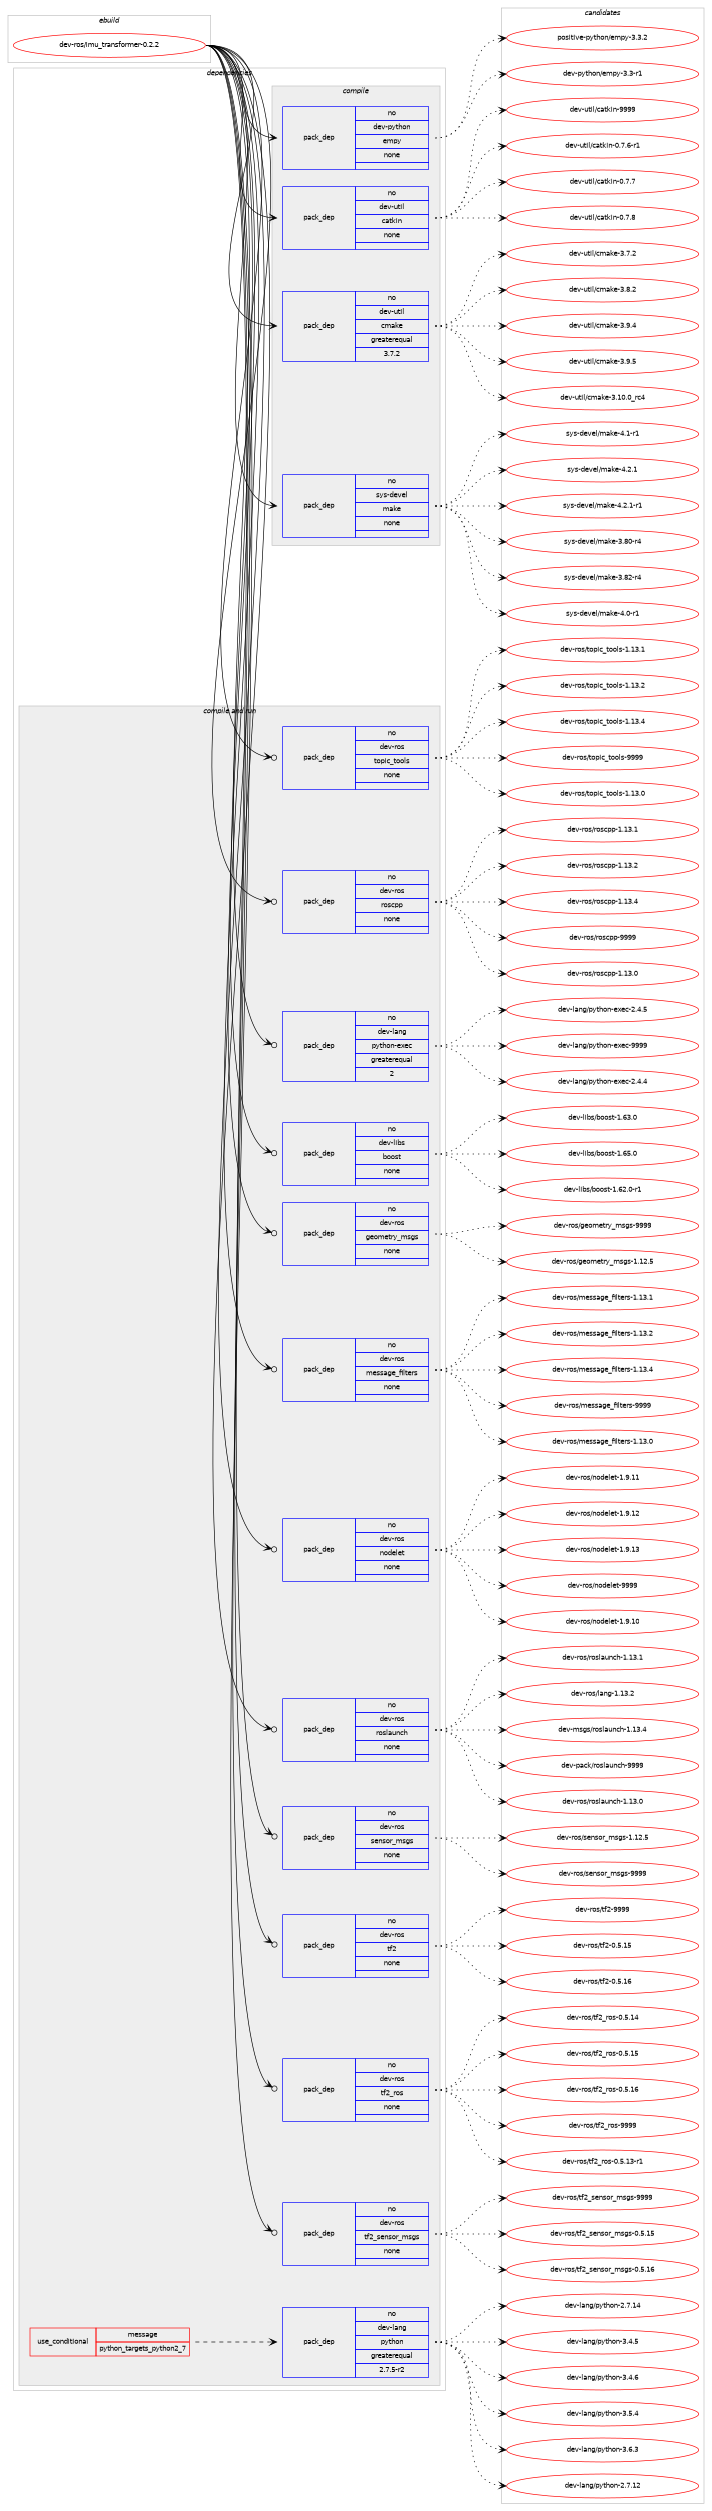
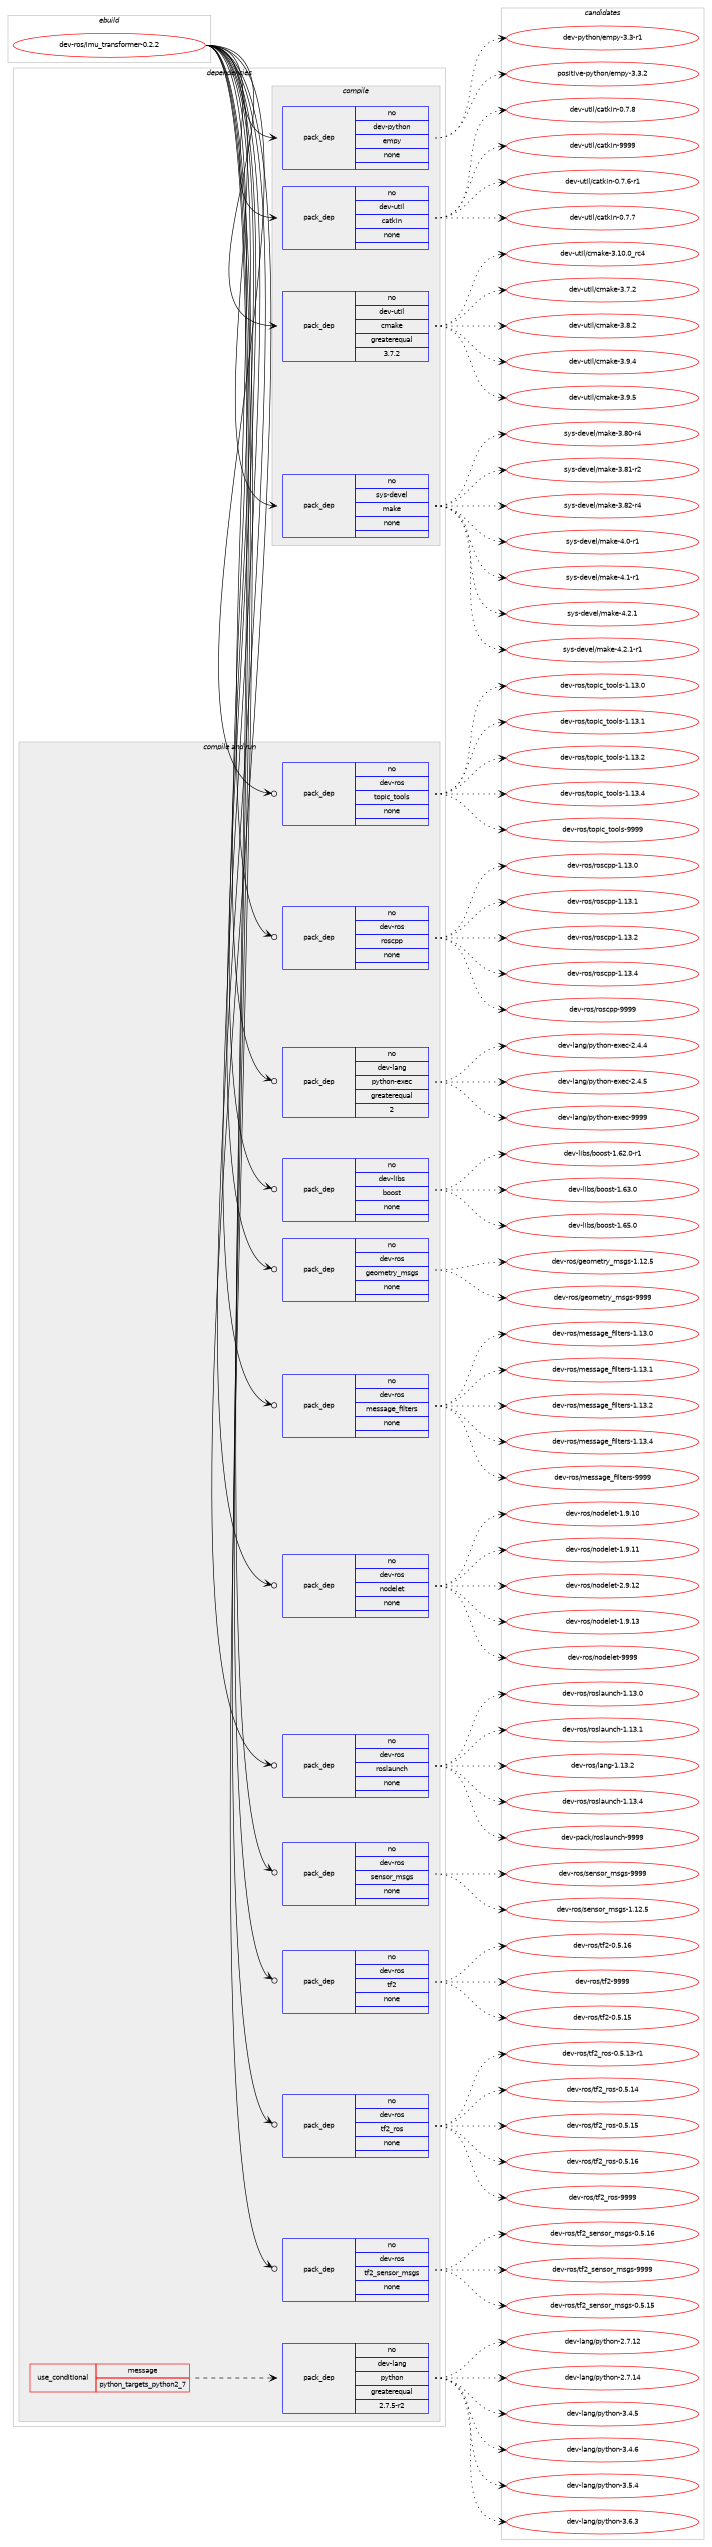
  digraph {
    compound=true
    concentrate=true
    fontname=Helvetica
    fontsize=10
    newrank=true
    rankdir=LR
    ranksep=1.5
    node [color=red fontname=Helvetica fontsize=10]
    edge [arrowhead=vee headport=w style=dotted tailport=e weight=100]
    n1 [label="dev-ros/imu_transformer-0.2.2" width=4]
    n2 [color=blue label=<<TABLE BORDER="0" CELLBORDER="1" CELLSPACING="0" CELLPADDING="4" WIDTH="220"><TR><TD ROWSPAN="6" CELLPADDING="30">pack_dep</TD></TR><TR><TD WIDTH="110">no</TD></TR><TR><TD>dev-python</TD></TR><TR><TD>empy</TD></TR><TR><TD>none</TD></TR><TR><TD></TD></TR></TABLE>> shape=none]
    n3 [color=blue label=<<TABLE BORDER="0" CELLBORDER="1" CELLSPACING="0" CELLPADDING="4" WIDTH="220"><TR><TD ROWSPAN="6" CELLPADDING="30">pack_dep</TD></TR><TR><TD WIDTH="110">no</TD></TR><TR><TD>dev-util</TD></TR><TR><TD>catkin</TD></TR><TR><TD>none</TD></TR><TR><TD></TD></TR></TABLE>> shape=none]
    n4 [color=blue label=<<TABLE BORDER="0" CELLBORDER="1" CELLSPACING="0" CELLPADDING="4" WIDTH="220"><TR><TD ROWSPAN="6" CELLPADDING="30">pack_dep</TD></TR><TR><TD WIDTH="110">no</TD></TR><TR><TD>dev-util</TD></TR><TR><TD>cmake</TD></TR><TR><TD>greaterequal</TD></TR><TR><TD>3.7.2</TD></TR></TABLE>> shape=none]
    n5 [color=blue label=<<TABLE BORDER="0" CELLBORDER="1" CELLSPACING="0" CELLPADDING="4" WIDTH="220"><TR><TD ROWSPAN="6" CELLPADDING="30">pack_dep</TD></TR><TR><TD WIDTH="110">no</TD></TR><TR><TD>sys-devel</TD></TR><TR><TD>make</TD></TR><TR><TD>none</TD></TR><TR><TD></TD></TR></TABLE>> shape=none]
    n6 [color=blue label=<<TABLE BORDER="0" CELLBORDER="1" CELLSPACING="0" CELLPADDING="4" WIDTH="220"><TR><TD ROWSPAN="6" CELLPADDING="30">pack_dep</TD></TR><TR><TD WIDTH="110">no</TD></TR><TR><TD>dev-lang</TD></TR><TR><TD>python</TD></TR><TR><TD>greaterequal</TD></TR><TR><TD>2.7.5-r2</TD></TR></TABLE>> shape=none]
    n7 [label=<<TABLE BORDER="0" CELLBORDER="1" CELLSPACING="0" CELLPADDING="4"><TR><TD ROWSPAN="3" CELLPADDING="10">use_conditional</TD></TR><TR><TD>message</TD></TR><TR><TD>python_targets_python2_7</TD></TR></TABLE>> shape=none]
    n8 [color=blue label=<<TABLE BORDER="0" CELLBORDER="1" CELLSPACING="0" CELLPADDING="4" WIDTH="220"><TR><TD ROWSPAN="6" CELLPADDING="30">pack_dep</TD></TR><TR><TD WIDTH="110">no</TD></TR><TR><TD>dev-ros</TD></TR><TR><TD>roscpp</TD></TR><TR><TD>none</TD></TR><TR><TD></TD></TR></TABLE>> shape=none]
    n9 [color=blue label=<<TABLE BORDER="0" CELLBORDER="1" CELLSPACING="0" CELLPADDING="4" WIDTH="220"><TR><TD ROWSPAN="6" CELLPADDING="30">pack_dep</TD></TR><TR><TD WIDTH="110">no</TD></TR><TR><TD>dev-lang</TD></TR><TR><TD>python-exec</TD></TR><TR><TD>greaterequal</TD></TR><TR><TD>2</TD></TR></TABLE>> shape=none]
    n10 [color=blue label=<<TABLE BORDER="0" CELLBORDER="1" CELLSPACING="0" CELLPADDING="4" WIDTH="220"><TR><TD ROWSPAN="6" CELLPADDING="30">pack_dep</TD></TR><TR><TD WIDTH="110">no</TD></TR><TR><TD>dev-libs</TD></TR><TR><TD>boost</TD></TR><TR><TD>none</TD></TR><TR><TD></TD></TR></TABLE>> shape=none]
    n11 [color=blue label=<<TABLE BORDER="0" CELLBORDER="1" CELLSPACING="0" CELLPADDING="4" WIDTH="220"><TR><TD ROWSPAN="6" CELLPADDING="30">pack_dep</TD></TR><TR><TD WIDTH="110">no</TD></TR><TR><TD>dev-ros</TD></TR><TR><TD>geometry_msgs</TD></TR><TR><TD>none</TD></TR><TR><TD></TD></TR></TABLE>> shape=none]
    n12 [color=blue label=<<TABLE BORDER="0" CELLBORDER="1" CELLSPACING="0" CELLPADDING="4" WIDTH="220"><TR><TD ROWSPAN="6" CELLPADDING="30">pack_dep</TD></TR><TR><TD WIDTH="110">no</TD></TR><TR><TD>dev-ros</TD></TR><TR><TD>message_filters</TD></TR><TR><TD>none</TD></TR><TR><TD></TD></TR></TABLE>> shape=none]
    n13 [color=blue label=<<TABLE BORDER="0" CELLBORDER="1" CELLSPACING="0" CELLPADDING="4" WIDTH="220"><TR><TD ROWSPAN="6" CELLPADDING="30">pack_dep</TD></TR><TR><TD WIDTH="110">no</TD></TR><TR><TD>dev-ros</TD></TR><TR><TD>nodelet</TD></TR><TR><TD>none</TD></TR><TR><TD></TD></TR></TABLE>> shape=none]
    n14 [color=blue label=<<TABLE BORDER="0" CELLBORDER="1" CELLSPACING="0" CELLPADDING="4" WIDTH="220"><TR><TD ROWSPAN="6" CELLPADDING="30">pack_dep</TD></TR><TR><TD WIDTH="110">no</TD></TR><TR><TD>dev-ros</TD></TR><TR><TD>roslaunch</TD></TR><TR><TD>none</TD></TR><TR><TD></TD></TR></TABLE>> shape=none]
    n15 [color=blue label=<<TABLE BORDER="0" CELLBORDER="1" CELLSPACING="0" CELLPADDING="4" WIDTH="220"><TR><TD ROWSPAN="6" CELLPADDING="30">pack_dep</TD></TR><TR><TD WIDTH="110">no</TD></TR><TR><TD>dev-ros</TD></TR><TR><TD>sensor_msgs</TD></TR><TR><TD>none</TD></TR><TR><TD></TD></TR></TABLE>> shape=none]
    n16 [color=blue label=<<TABLE BORDER="0" CELLBORDER="1" CELLSPACING="0" CELLPADDING="4" WIDTH="220"><TR><TD ROWSPAN="6" CELLPADDING="30">pack_dep</TD></TR><TR><TD WIDTH="110">no</TD></TR><TR><TD>dev-ros</TD></TR><TR><TD>tf2</TD></TR><TR><TD>none</TD></TR><TR><TD></TD></TR></TABLE>> shape=none]
    n17 [color=blue label=<<TABLE BORDER="0" CELLBORDER="1" CELLSPACING="0" CELLPADDING="4" WIDTH="220"><TR><TD ROWSPAN="6" CELLPADDING="30">pack_dep</TD></TR><TR><TD WIDTH="110">no</TD></TR><TR><TD>dev-ros</TD></TR><TR><TD>tf2_ros</TD></TR><TR><TD>none</TD></TR><TR><TD></TD></TR></TABLE>> shape=none]
    n18 [color=blue label=<<TABLE BORDER="0" CELLBORDER="1" CELLSPACING="0" CELLPADDING="4" WIDTH="220"><TR><TD ROWSPAN="6" CELLPADDING="30">pack_dep</TD></TR><TR><TD WIDTH="110">no</TD></TR><TR><TD>dev-ros</TD></TR><TR><TD>tf2_sensor_msgs</TD></TR><TR><TD>none</TD></TR><TR><TD></TD></TR></TABLE>> shape=none]
    n19 [color=blue label=<<TABLE BORDER="0" CELLBORDER="1" CELLSPACING="0" CELLPADDING="4" WIDTH="220"><TR><TD ROWSPAN="6" CELLPADDING="30">pack_dep</TD></TR><TR><TD WIDTH="110">no</TD></TR><TR><TD>dev-ros</TD></TR><TR><TD>topic_tools</TD></TR><TR><TD>none</TD></TR><TR><TD></TD></TR></TABLE>> shape=none]
    n20 [label="dev-python/empy-3.3-r1" width=4]
    n21 [label="positive-python/empy-3.3.2" width=4]
    n22 [label="dev-util/catkin-0.7.6-r1" width=4]
    n23 [label="dev-util/catkin-0.7.7" width=4]
    n24 [label="dev-util/catkin-0.7.8" width=4]
    n25 [label="dev-util/catkin-9999" width=4]
    n26 [label="dev-util/cmake-3.10.0_rc4" width=4]
    n27 [label="dev-util/cmake-3.7.2" width=4]
    n28 [label="dev-util/cmake-3.8.2" width=4]
    n29 [label="dev-util/cmake-3.9.4" width=4]
    n30 [label="dev-util/cmake-3.9.5" width=4]
    n31 [label="sys-devel/make-3.80-r4" width=4]
+   n32 [label="sys-devel/make-3.81-r2" width=4]
    n33 [label="sys-devel/make-3.82-r4" width=4]
    n34 [label="sys-devel/make-4.0-r1" width=4]
    n35 [label="sys-devel/make-4.1-r1" width=4]
    n36 [label="sys-devel/make-4.2.1" width=4]
    n37 [label="sys-devel/make-4.2.1-r1" width=4]
    n38 [label="dev-lang/python-2.7.12" width=4]
    n39 [label="dev-lang/python-2.7.14" width=4]
    n40 [label="dev-lang/python-3.4.5" width=4]
    n41 [label="dev-lang/python-3.4.6" width=4]
    n42 [label="dev-lang/python-3.5.4" width=4]
    n43 [label="dev-lang/python-3.6.3" width=4]
    n44 [label="dev-lang/python-exec-2.4.4" width=4]
    n45 [label="dev-lang/python-exec-2.4.5" width=4]
    n46 [label="dev-lang/python-exec-9999" width=4]
    n47 [label="dev-libs/boost-1.62.0-r1" width=4]
    n48 [label="dev-libs/boost-1.63.0" width=4]
    n49 [label="dev-libs/boost-1.65.0" width=4]
    n50 [label="dev-ros/geometry_msgs-1.12.5" width=4]
    n51 [label="dev-ros/geometry_msgs-9999" width=4]
    n52 [label="dev-ros/message_filters-1.13.0" width=4]
    n53 [label="dev-ros/message_filters-1.13.1" width=4]
    n54 [label="dev-ros/message_filters-1.13.2" width=4]
    n55 [label="dev-ros/message_filters-1.13.4" width=4]
    n56 [label="dev-ros/message_filters-9999" width=4]
    n57 [label="dev-ros/nodelet-1.9.10" width=4]
    n58 [label="dev-ros/nodelet-1.9.11" width=4]
-   n59 [label="dev-ros/nodelet-1.9.12" width=4]
+   n59 [label="dev-ros/nodelet-2.9.12" width=4]
    n60 [label="dev-ros/nodelet-1.9.13" width=4]
    n61 [label="dev-ros/nodelet-9999" width=4]
    n62 [label="dev-ros/roscpp-1.13.0" width=4]
    n63 [label="dev-ros/roscpp-1.13.1" width=4]
    n64 [label="dev-ros/roscpp-1.13.2" width=4]
    n65 [label="dev-ros/roscpp-1.13.4" width=4]
    n66 [label="dev-ros/roscpp-9999" width=4]
    n67 [label="dev-ros/roslaunch-1.13.0" width=4]
    n68 [label="dev-ros/roslaunch-1.13.1" width=4]
    n69 [label="dev-ros/lang-1.13.2" width=4]
-   n70 [label="dev-msgs/roslaunch-1.13.4" width=4]
+   n70 [label="dev-ros/roslaunch-1.13.4" width=4]
    n71 [label="dev-pack/roslaunch-9999" width=4]
    n72 [label="dev-ros/sensor_msgs-1.12.5" width=4]
    n73 [label="dev-ros/sensor_msgs-9999" width=4]
    n74 [label="dev-ros/tf2-0.5.15" width=4]
    n75 [label="dev-ros/tf2-0.5.16" width=4]
    n76 [label="dev-ros/tf2-9999" width=4]
    n77 [label="dev-ros/tf2_ros-0.5.13-r1" width=4]
    n78 [label="dev-ros/tf2_ros-0.5.14" width=4]
    n79 [label="dev-ros/tf2_ros-0.5.15" width=4]
    n80 [label="dev-ros/tf2_ros-0.5.16" width=4]
    n81 [label="dev-ros/tf2_ros-9999" width=4]
    n82 [label="dev-ros/tf2_sensor_msgs-0.5.15" width=4]
    n83 [label="dev-ros/tf2_sensor_msgs-0.5.16" width=4]
    n84 [label="dev-ros/tf2_sensor_msgs-9999" width=4]
    n85 [label="dev-ros/topic_tools-1.13.0" width=4]
    n86 [label="dev-ros/topic_tools-1.13.1" width=4]
    n87 [label="dev-ros/topic_tools-1.13.2" width=4]
    n88 [label="dev-ros/topic_tools-1.13.4" width=4]
    n89 [label="dev-ros/topic_tools-9999" width=4]
    subgraph cluster_1 {
      color=gray
      label=<<i>ebuild</i>>
      rank=same
      n1
    }
    subgraph cluster_2 {
      color=gray
      label=<<i>dependencies</i>>
      subgraph cluster_3 {
        color=gray
        fillcolor="#eeeeee"
        label=<<i>compile</i>>
        style=filled
        subgraph sub_4 {
          color=gray
          fillcolor="#eeeeee"
          label=<<i>compile</i>>
          style=filled
          n2
        }
        subgraph sub_5 {
          color=gray
          fillcolor="#eeeeee"
          label=<<i>compile</i>>
          style=filled
          n3
        }
        subgraph sub_6 {
          color=gray
          fillcolor="#eeeeee"
          label=<<i>compile</i>>
          style=filled
          n4
        }
        subgraph sub_7 {
          color=gray
          fillcolor="#eeeeee"
          label=<<i>compile</i>>
          style=filled
          n5
        }
      }
      subgraph cluster_8 {
        color=gray
        fillcolor="#eeeeee"
        label=<<i>compile and run</i>>
        style=filled
        subgraph sub_9 {
          color=gray
          fillcolor="#eeeeee"
          label=<<i>compile and run</i>>
          style=filled
          n7
          subgraph sub_10 {
            color=gray
            fillcolor="#eeeeee"
            label=<<i>compile and run</i>>
            style=filled
            n6
          }
        }
        subgraph sub_11 {
          color=gray
          fillcolor="#eeeeee"
          label=<<i>compile and run</i>>
          style=filled
          n8
        }
        subgraph sub_12 {
          color=gray
          fillcolor="#eeeeee"
          label=<<i>compile and run</i>>
          style=filled
          n9
        }
        subgraph sub_13 {
          color=gray
          fillcolor="#eeeeee"
          label=<<i>compile and run</i>>
          style=filled
          n10
        }
        subgraph sub_14 {
          color=gray
          fillcolor="#eeeeee"
          label=<<i>compile and run</i>>
          style=filled
          n11
        }
        subgraph sub_15 {
          color=gray
          fillcolor="#eeeeee"
          label=<<i>compile and run</i>>
          style=filled
          n12
        }
        subgraph sub_16 {
          color=gray
          fillcolor="#eeeeee"
          label=<<i>compile and run</i>>
          style=filled
          n13
        }
        subgraph sub_17 {
          color=gray
          fillcolor="#eeeeee"
          label=<<i>compile and run</i>>
          style=filled
          n14
        }
        subgraph sub_18 {
          color=gray
          fillcolor="#eeeeee"
          label=<<i>compile and run</i>>
          style=filled
          n15
        }
        subgraph sub_19 {
          color=gray
          fillcolor="#eeeeee"
          label=<<i>compile and run</i>>
          style=filled
          n16
        }
        subgraph sub_20 {
          color=gray
          fillcolor="#eeeeee"
          label=<<i>compile and run</i>>
          style=filled
          n17
        }
        subgraph sub_21 {
          color=gray
          fillcolor="#eeeeee"
          label=<<i>compile and run</i>>
          style=filled
          n18
        }
        subgraph sub_22 {
          color=gray
          fillcolor="#eeeeee"
          label=<<i>compile and run</i>>
          style=filled
          n19
        }
      }
      subgraph cluster_23 {
        color=gray
        fillcolor="#eeeeee"
        label=<<i>run</i>>
        style=filled
      }
    }
    subgraph cluster_24 {
      color=gray
      label=<<i>candidates</i>>
      rank=same
      subgraph sub_25 {
        color=black
        label=<<i>candidates</i>>
        nodesep=1
        rank=same
        n20
        n21
      }
      subgraph sub_26 {
        color=black
        label=<<i>candidates</i>>
        nodesep=1
        rank=same
        n22
        n23
        n24
        n25
      }
      subgraph sub_27 {
        color=black
        label=<<i>candidates</i>>
        nodesep=1
        rank=same
        n26
        n27
        n28
        n29
        n30
      }
      subgraph sub_28 {
        color=black
        label=<<i>candidates</i>>
        nodesep=1
        rank=same
        n31
+       n32
        n33
        n34
        n35
        n36
        n37
      }
      subgraph sub_29 {
        color=black
        label=<<i>candidates</i>>
        nodesep=1
        rank=same
        n38
        n39
        n40
        n41
        n42
        n43
      }
      subgraph sub_30 {
        color=black
        label=<<i>candidates</i>>
        nodesep=1
        rank=same
        n44
        n45
        n46
      }
      subgraph sub_31 {
        color=black
        label=<<i>candidates</i>>
        nodesep=1
        rank=same
        n47
        n48
        n49
      }
      subgraph sub_32 {
        color=black
        label=<<i>candidates</i>>
        nodesep=1
        rank=same
        n50
        n51
      }
      subgraph sub_33 {
        color=black
        label=<<i>candidates</i>>
        nodesep=1
        rank=same
        n52
        n53
        n54
        n55
        n56
      }
      subgraph sub_34 {
        color=black
        label=<<i>candidates</i>>
        nodesep=1
        rank=same
        n57
        n58
        n59
        n60
        n61
      }
      subgraph sub_35 {
        color=black
        label=<<i>candidates</i>>
        nodesep=1
        rank=same
        n62
        n63
        n64
        n65
        n66
      }
      subgraph sub_36 {
        color=black
        label=<<i>candidates</i>>
        nodesep=1
        rank=same
        n67
        n68
        n69
        n70
        n71
      }
      subgraph sub_37 {
        color=black
        label=<<i>candidates</i>>
        nodesep=1
        rank=same
        n72
        n73
      }
      subgraph sub_38 {
        color=black
        label=<<i>candidates</i>>
        nodesep=1
        rank=same
        n74
        n75
        n76
      }
      subgraph sub_39 {
        color=black
        label=<<i>candidates</i>>
        nodesep=1
        rank=same
        n77
        n78
        n79
        n80
        n81
      }
      subgraph sub_40 {
        color=black
        label=<<i>candidates</i>>
        nodesep=1
        rank=same
        n82
        n83
        n84
      }
      subgraph sub_41 {
        color=black
        label=<<i>candidates</i>>
        nodesep=1
        rank=same
        n85
        n86
        n87
        n88
        n89
      }
    }
    n1 -> n2 [style=solid weight=20]
    n1 -> n3 [style=solid weight=20]
    n1 -> n4 [style=solid weight=20]
    n1 -> n5 [style=solid weight=20]
    n1 -> n8 [arrowhead=odotvee style=solid weight=20]
    n1 -> n9 [arrowhead=odotvee style=solid weight=20]
    n1 -> n10 [arrowhead=odotvee style=solid weight=20]
    n1 -> n11 [arrowhead=odotvee style=solid weight=20]
    n1 -> n12 [arrowhead=odotvee style=solid weight=20]
    n1 -> n13 [arrowhead=odotvee style=solid weight=20]
    n1 -> n14 [arrowhead=odotvee style=solid weight=20]
    n1 -> n15 [arrowhead=odotvee style=solid weight=20]
    n1 -> n16 [arrowhead=odotvee style=solid weight=20]
    n1 -> n17 [arrowhead=odotvee style=solid weight=20]
    n1 -> n18 [arrowhead=odotvee style=solid weight=20]
    n1 -> n19 [arrowhead=odotvee style=solid weight=20]
    n2 -> n20
    n2 -> n21
    n3 -> n22
    n3 -> n23
    n3 -> n24
    n3 -> n25
    n4 -> n26
    n4 -> n27
    n4 -> n28
    n4 -> n29
    n4 -> n30
    n5 -> n31
+   n5 -> n32
    n5 -> n33
    n5 -> n34
    n5 -> n35
    n5 -> n36
    n5 -> n37
    n6 -> n38
    n6 -> n39
    n6 -> n40
    n6 -> n41
    n6 -> n42
    n6 -> n43
    n7 -> n6 [style=dashed weight=20]
    n8 -> n62
    n8 -> n63
    n8 -> n64
    n8 -> n65
    n8 -> n66
    n9 -> n44
    n9 -> n45
    n9 -> n46
    n10 -> n47
    n10 -> n48
    n10 -> n49
    n11 -> n50
    n11 -> n51
    n12 -> n52
    n12 -> n53
    n12 -> n54
    n12 -> n55
    n12 -> n56
    n13 -> n57
    n13 -> n58
    n13 -> n59
    n13 -> n60
    n13 -> n61
    n14 -> n67
    n14 -> n68
    n14 -> n69
    n14 -> n70
    n14 -> n71
    n15 -> n72
    n15 -> n73
    n16 -> n74
    n16 -> n75
    n16 -> n76
    n17 -> n77
    n17 -> n78
    n17 -> n79
    n17 -> n80
    n17 -> n81
    n18 -> n82
    n18 -> n83
    n18 -> n84
    n19 -> n85
    n19 -> n86
    n19 -> n87
    n19 -> n88
    n19 -> n89
  }
